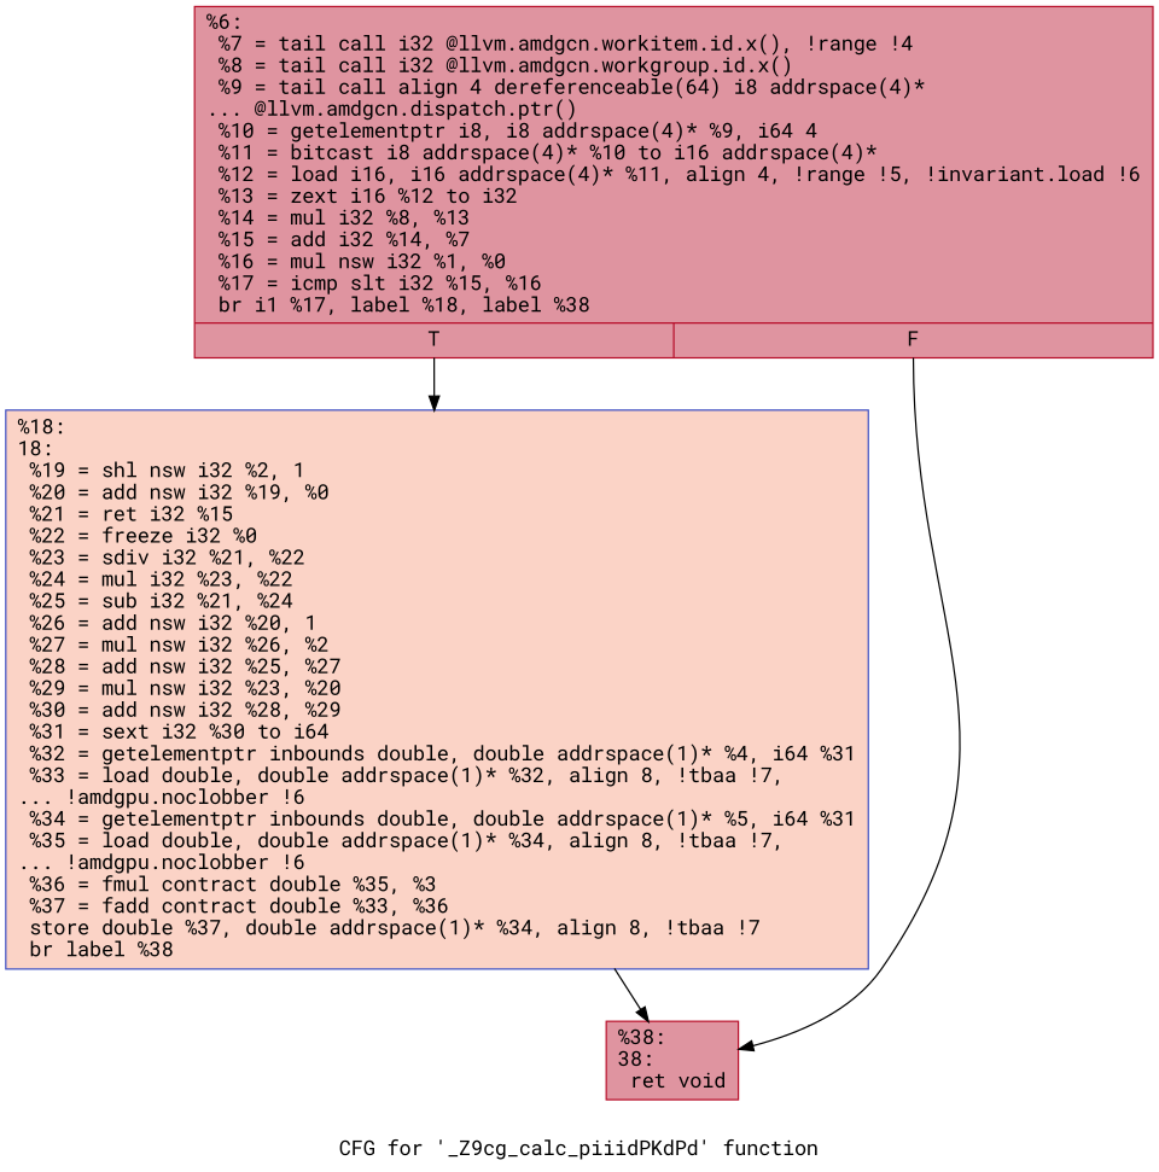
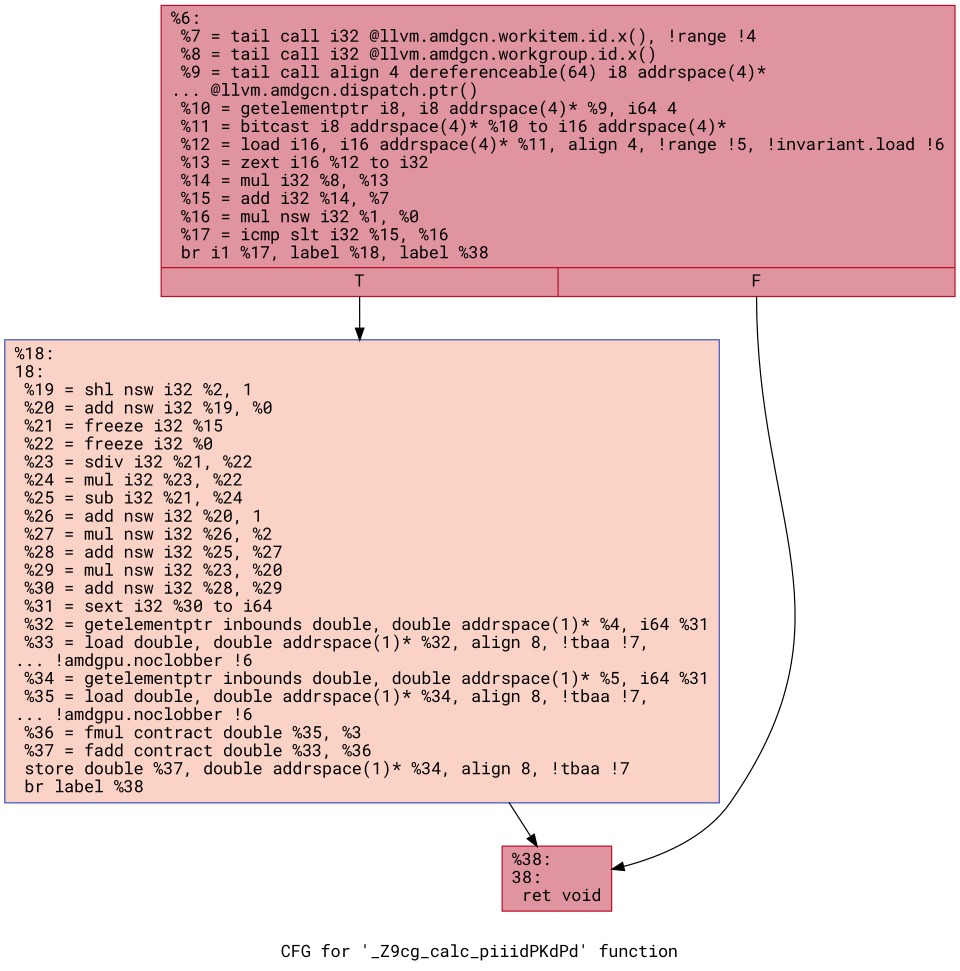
  digraph {
    label="CFG for '_Z9cg_calc_piiidPKdPd' function"
    fontname="Roboto Mono"
    node [color="#b70d28ff" fillcolor="#b70d2870" shape=record style=filled fontname="Roboto Mono"]
    edge [fontname="Roboto Mono"]
    n1 [label="{%6:\l  %7 = tail call i32 @llvm.amdgcn.workitem.id.x(), !range !4\l  %8 = tail call i32 @llvm.amdgcn.workgroup.id.x()\l  %9 = tail call align 4 dereferenceable(64) i8 addrspace(4)*\l... @llvm.amdgcn.dispatch.ptr()\l  %10 = getelementptr i8, i8 addrspace(4)* %9, i64 4\l  %11 = bitcast i8 addrspace(4)* %10 to i16 addrspace(4)*\l  %12 = load i16, i16 addrspace(4)* %11, align 4, !range !5, !invariant.load !6\l  %13 = zext i16 %12 to i32\l  %14 = mul i32 %8, %13\l  %15 = add i32 %14, %7\l  %16 = mul nsw i32 %1, %0\l  %17 = icmp slt i32 %15, %16\l  br i1 %17, label %18, label %38\l|{<s0>T|<s1>F}}"]
-   n2 [color="#3d50c3ff" fillcolor="#f59c7d70" label="{%18:\l18:                                               \l  %19 = shl nsw i32 %2, 1\l  %20 = add nsw i32 %19, %0\l  %21 = ret i32 %15\l  %22 = freeze i32 %0\l  %23 = sdiv i32 %21, %22\l  %24 = mul i32 %23, %22\l  %25 = sub i32 %21, %24\l  %26 = add nsw i32 %20, 1\l  %27 = mul nsw i32 %26, %2\l  %28 = add nsw i32 %25, %27\l  %29 = mul nsw i32 %23, %20\l  %30 = add nsw i32 %28, %29\l  %31 = sext i32 %30 to i64\l  %32 = getelementptr inbounds double, double addrspace(1)* %4, i64 %31\l  %33 = load double, double addrspace(1)* %32, align 8, !tbaa !7,\l... !amdgpu.noclobber !6\l  %34 = getelementptr inbounds double, double addrspace(1)* %5, i64 %31\l  %35 = load double, double addrspace(1)* %34, align 8, !tbaa !7,\l... !amdgpu.noclobber !6\l  %36 = fmul contract double %35, %3\l  %37 = fadd contract double %33, %36\l  store double %37, double addrspace(1)* %34, align 8, !tbaa !7\l  br label %38\l}"]
+   n2 [color="#3d50c3ff" fillcolor="#f59c7d70" label="{%18:\l18:                                               \l  %19 = shl nsw i32 %2, 1\l  %20 = add nsw i32 %19, %0\l  %21 = freeze i32 %15\l  %22 = freeze i32 %0\l  %23 = sdiv i32 %21, %22\l  %24 = mul i32 %23, %22\l  %25 = sub i32 %21, %24\l  %26 = add nsw i32 %20, 1\l  %27 = mul nsw i32 %26, %2\l  %28 = add nsw i32 %25, %27\l  %29 = mul nsw i32 %23, %20\l  %30 = add nsw i32 %28, %29\l  %31 = sext i32 %30 to i64\l  %32 = getelementptr inbounds double, double addrspace(1)* %4, i64 %31\l  %33 = load double, double addrspace(1)* %32, align 8, !tbaa !7,\l... !amdgpu.noclobber !6\l  %34 = getelementptr inbounds double, double addrspace(1)* %5, i64 %31\l  %35 = load double, double addrspace(1)* %34, align 8, !tbaa !7,\l... !amdgpu.noclobber !6\l  %36 = fmul contract double %35, %3\l  %37 = fadd contract double %33, %36\l  store double %37, double addrspace(1)* %34, align 8, !tbaa !7\l  br label %38\l}"]
    n3 [label="{%38:\l38:                                               \l  ret void\l}"]
    n1 -> n2 [tailport=s0]
    n1 -> n3 [tailport=s1]
    n2 -> n3
  }
